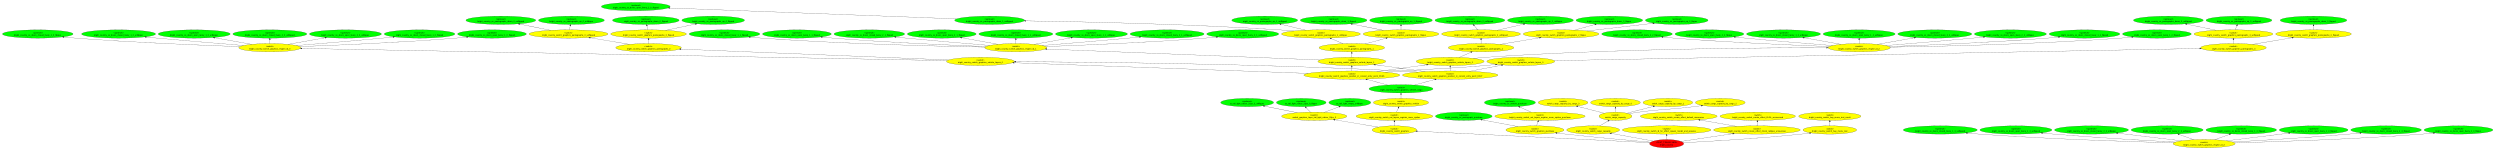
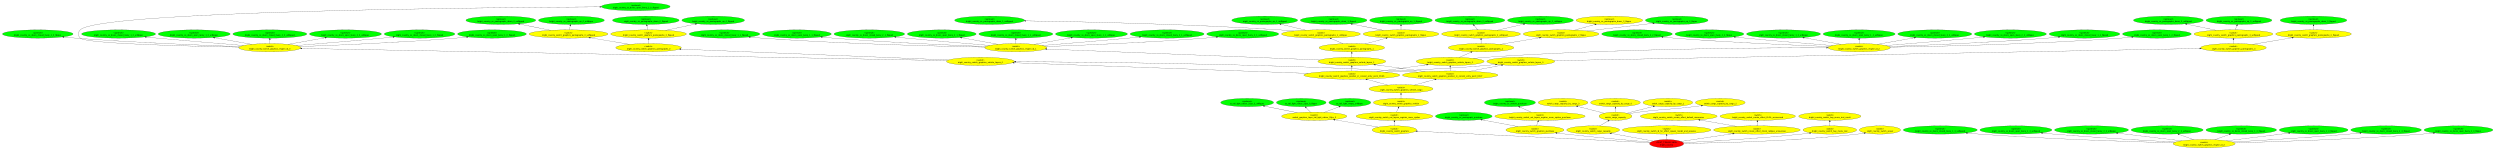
  digraph {
    fontname="Liberation Sans"
    rankdir=BT
    node [fillcolor=green fontname="Liberation Sans" style=filled]
    edge [fontname="Liberation Sans"]
    n1 [label="<spriteset>\nss_tail_light_railcar_32px_3_unflipped"]
    n2 [label="<spriteset>\nss_tail_light_railcar_32px_8_flipped"]
    n3 [label="<spriteset>\nss_tail_light_empty_unflipped"]
    n4 [fillcolor=yellow label="<switch>\nswitch_graphics_layer_tail_light_railcar_32px_3"]
    n5 [fillcolor=yellow label="<switch>\nswitch_cargo_capacity_by_cargo_0"]
    n6 [fillcolor=yellow label="<switch>\nswitch_cargo_capacity_by_cargo_1"]
    n7 [fillcolor=yellow label="<switch>\nswitch_cargo_capacity_by_cargo_2"]
    n8 [fillcolor=yellow label="<switch>\nswitch_cargo_capacity_by_cargo_3"]
    n9 [fillcolor=yellow label="<switch>\nswitch_cargo_capacity"]
    n10 [label="<spriteset>\nbright_country_ss_doors_closed_livery_1_0_unflipped"]
    n11 [label="<spriteset>\nbright_country_ss_doors_open_livery_1_0_unflipped"]
    n12 [label="<spriteset>\nbright_country_ss_doors_closed_livery_2_0_unflipped"]
    n13 [label="<spriteset>\nbright_country_ss_doors_open_livery_2_0_unflipped"]
    n14 [label="<spriteset>\nbright_country_ss_pantographs_down_0_unflipped"]
    n15 [label="<spriteset>\nbright_country_ss_pantographs_up_0_unflipped"]
    n16 [fillcolor=yellow label="<switch>\nbright_country_switch_graphics_pantographs_0_unflipped"]
    n17 [label="<spriteset>\nbright_country_ss_doors_closed_livery_1_0_flipped"]
    n18 [label="<spriteset>\nbright_country_ss_doors_open_livery_1_0_flipped"]
    n19 [label="<spriteset>\nbright_country_ss_doors_closed_livery_2_0_flipped"]
    n20 [label="<spriteset>\nbright_country_ss_doors_open_livery_2_0_flipped"]
    n21 [label="<spriteset>\nbright_country_ss_pantographs_down_0_flipped"]
    n22 [label="<spriteset>\nbright_country_ss_pantographs_up_0_flipped"]
    n23 [fillcolor=yellow label="<switch>\nbright_country_switch_graphics_pantographs_0_flipped"]
    n24 [fillcolor=yellow label="<switch>\nbright_country_switch_graphics_engine_id_0"]
    n25 [fillcolor=yellow label="<switch>\nbright_country_switch_graphics_pantographs_0"]
    n26 [fillcolor=yellow label="<switch>\nbright_country_switch_graphics_vehicle_layers_0"]
    n27 [label="<spriteset>\nbright_country_ss_doors_closed_livery_1_1_unflipped"]
    n28 [label="<spriteset>\nbright_country_ss_doors_open_livery_1_1_unflipped"]
    n29 [label="<spriteset>\nbright_country_ss_doors_closed_livery_2_1_unflipped"]
    n30 [label="<spriteset>\nbright_country_ss_doors_open_livery_2_1_unflipped"]
    n31 [label="<spriteset>\nbright_country_ss_pantographs_down_1_unflipped"]
    n32 [label="<spriteset>\nbright_country_ss_pantographs_up_1_unflipped"]
    n33 [fillcolor=yellow label="<switch>\nbright_country_switch_graphics_pantographs_1_unflipped"]
    n34 [label="<spriteset>\nbright_country_ss_doors_closed_livery_1_1_flipped"]
    n35 [label="<spriteset>\nbright_country_ss_doors_open_livery_1_1_flipped"]
    n36 [label="<spriteset>\nbright_country_ss_doors_closed_livery_2_1_flipped"]
    n37 [label="<spriteset>\nbright_country_ss_doors_open_livery_2_1_flipped"]
    n38 [label="<spriteset>\nbright_country_ss_pantographs_down_1_flipped"]
    n39 [label="<spriteset>\nbright_country_ss_pantographs_up_1_flipped"]
    n40 [fillcolor=yellow label="<switch>\nbright_country_switch_graphics_pantographs_1_flipped"]
    n41 [fillcolor=yellow label="<switch>\nbright_country_switch_graphics_engine_id_1"]
    n42 [fillcolor=yellow label="<switch>\nbright_country_switch_graphics_pantographs_1"]
    n43 [fillcolor=yellow label="<switch>\nbright_country_switch_graphics_vehicle_layers_1"]
    n44 [label="<spriteset>\nbright_country_ss_doors_closed_livery_1_2_unflipped"]
    n45 [label="<spriteset>\nbright_country_ss_doors_open_livery_1_2_unflipped"]
    n46 [label="<spriteset>\nbright_country_ss_doors_closed_livery_2_2_unflipped"]
    n47 [label="<spriteset>\nbright_country_ss_doors_open_livery_2_2_unflipped"]
    n48 [label="<spriteset>\nbright_country_ss_pantographs_down_2_unflipped"]
    n49 [label="<spriteset>\nbright_country_ss_pantographs_up_2_unflipped"]
    n50 [fillcolor=yellow label="<switch>\nbright_country_switch_graphics_pantographs_2_unflipped"]
    n51 [label="<spriteset>\nbright_country_ss_doors_closed_livery_1_2_flipped"]
    n52 [label="<spriteset>\nbright_country_ss_doors_open_livery_1_2_flipped"]
    n53 [label="<spriteset>\nbright_country_ss_doors_closed_livery_2_2_flipped"]
    n54 [label="<spriteset>\nbright_country_ss_doors_open_livery_2_2_flipped"]
-   n55 [label="<spriteset>\nbright_country_ss_pantographs_down_2_flipped"]
+   n55 [fillcolor=yellow label="<spriteset>\nbright_country_ss_pantographs_down_2_flipped"]
    n56 [label="<spriteset>\nbright_country_ss_pantographs_up_2_flipped"]
    n57 [fillcolor=yellow label="<switch>\nbright_country_switch_graphics_pantographs_2_flipped"]
    n58 [fillcolor=yellow label="<switch>\nbright_country_switch_graphics_engine_id_2"]
    n59 [fillcolor=yellow label="<switch>\nbright_country_switch_graphics_pantographs_2"]
    n60 [fillcolor=yellow label="<switch>\nbright_country_switch_graphics_vehicle_layers_2"]
    n61 [label="<spriteset>\nbright_country_ss_doors_closed_livery_1_3_unflipped"]
    n62 [label="<spriteset>\nbright_country_ss_doors_open_livery_1_3_unflipped"]
    n63 [label="<spriteset>\nbright_country_ss_doors_closed_livery_2_3_unflipped"]
    n64 [label="<spriteset>\nbright_country_ss_doors_open_livery_2_3_unflipped"]
    n65 [label="<spriteset>\nbright_country_ss_pantographs_down_3_unflipped"]
    n66 [label="<spriteset>\nbright_country_ss_pantographs_up_3_unflipped"]
    n67 [fillcolor=yellow label="<switch>\nbright_country_switch_graphics_pantographs_3_unflipped"]
    n68 [label="<spriteset>\nbright_country_ss_doors_closed_livery_1_3_flipped"]
    n69 [label="<spriteset>\nbright_country_ss_doors_open_livery_1_3_flipped"]
    n70 [label="<spriteset>\nbright_country_ss_doors_closed_livery_2_3_flipped"]
    n71 [label="<spriteset>\nbright_country_ss_doors_open_livery_2_3_flipped"]
    n72 [label="<spriteset>\nbright_country_ss_pantographs_down_3_flipped"]
    n73 [fillcolor=yellow label="<switch>\nbright_country_switch_graphics_pantographs_3_flipped"]
    n74 [fillcolor=yellow label="<switch>\nbright_country_switch_graphics_engine_id_3"]
    n75 [fillcolor=yellow label="<switch>\nbright_country_switch_graphics_pantographs_3"]
    n76 [fillcolor=yellow label="<switch>\nbright_country_switch_graphics_vehicle_layers_3"]
    n77 [fillcolor=yellow label="<switch>\nbright_country_switch_graphics_position_in_consist_entry_point_PASS"]
    n78 [fillcolor=yellow label="<switch>\nbright_country_switch_graphics_position_in_consist_entry_point_DFLT"]
-   n79 [label="<switch>\nbright_country_switch_graphics_vehicle_cargo"]
+   n79 [fillcolor=yellow label="<switch>\nbright_country_switch_graphics_vehicle_cargo"]
    n80 [fillcolor=yellow label="<switch>\nbright_country_switch_graphics_vehicle"]
    n81 [label="<spriteset>\nbright_country_ss_vehicle_purchase"]
    n82 [label="<spriteset>\nbright_country_ss_pantograph_purchase"]
    n83 [fillcolor=yellow label="<switch>\nbright_country_switch_set_layers_register_more_sprites_purchase"]
    n84 [fillcolor=yellow label="<switch>\nbright_country_switch_graphics_purchase"]
    n85 [fillcolor=yellow label="<switch>\nbright_country_switch_set_layers_register_more_sprites"]
    n86 [fillcolor=yellow label="<switch>\nbright_country_switch_graphics"]
    n87 [fillcolor=yellow label="<switch>\nbright_country_switch_cargo_capacity"]
    n88 [fillcolor=yellow label="<switch>\nbright_country_switch_id_for_effect_spawn_model_and_powered"]
    n89 [fillcolor=yellow label="<switch>\nbright_country_switch_create_effect_default_unreversed"]
    n90 [fillcolor=yellow label="<switch>\nbright_country_switch_create_effect_ELRL_unreversed"]
    n91 [fillcolor=yellow label="<switch>\nbright_country_switch_create_effect_check_railtype_unreversed"]
    n92 [fillcolor=yellow label="<switch>\nbright_country_switch_buy_menu_text_result"]
    n93 [fillcolor=yellow label="<switch>\nbright_country_switch_buy_menu_text"]
+   n94 [fillcolor=yellow label="<switch>\nbright_country_switch_power"]
    n95 [fillcolor=red label="<FEAT_TRAINS 3800>\nbright_country"]
    n4 -> n1
    n4 -> n2
    n4 -> n3
    n9 -> n5
    n9 -> n6
    n9 -> n7
    n9 -> n8
    n16 -> n14
    n16 -> n15
    n23 -> n21
    n23 -> n22
    n24 -> n10
    n24 -> n11
    n24 -> n12
    n24 -> n13
    n24 -> n17
    n24 -> n18
    n24 -> n19
-   n31 -> n20
+   n24 -> n20
    n25 -> n16
    n25 -> n23
    n26 -> n24
    n26 -> n25
    n33 -> n31
    n33 -> n32
    n40 -> n38
    n40 -> n39
    n41 -> n27
    n41 -> n28
    n41 -> n29
    n41 -> n30
    n41 -> n34
    n41 -> n35
    n41 -> n36
    n41 -> n37
    n42 -> n33
    n42 -> n40
    n43 -> n41
    n43 -> n42
    n50 -> n48
    n50 -> n49
    n57 -> n55
    n57 -> n56
    n58 -> n44
    n58 -> n45
    n58 -> n46
    n58 -> n47
    n58 -> n51
    n58 -> n52
    n58 -> n53
    n58 -> n54
    n59 -> n50
    n59 -> n57
    n60 -> n58
    n60 -> n59
    n67 -> n65
    n67 -> n66
    n73 -> n72
    n74 -> n61
    n74 -> n62
    n74 -> n63
    n74 -> n64
    n74 -> n68
    n74 -> n69
    n74 -> n70
    n74 -> n71
    n75 -> n67
    n75 -> n73
    n76 -> n75
    n77 -> n26
    n77 -> n43
    n77 -> n60
    n77 -> n76
    n78 -> n26
    n78 -> n43
    n78 -> n60
    n78 -> n76
    n79 -> n77
    n79 -> n78
    n80 -> n79
    n83 -> n81
    n84 -> n82
    n84 -> n83
    n85 -> n80
    n86 -> n4
    n86 -> n85
    n87 -> n9
    n91 -> n89
    n91 -> n90
    n93 -> n92
    n95 -> n84
    n95 -> n86
    n95 -> n87
    n95 -> n88
    n95 -> n91
    n95 -> n93
+   n95 -> n94
  }
